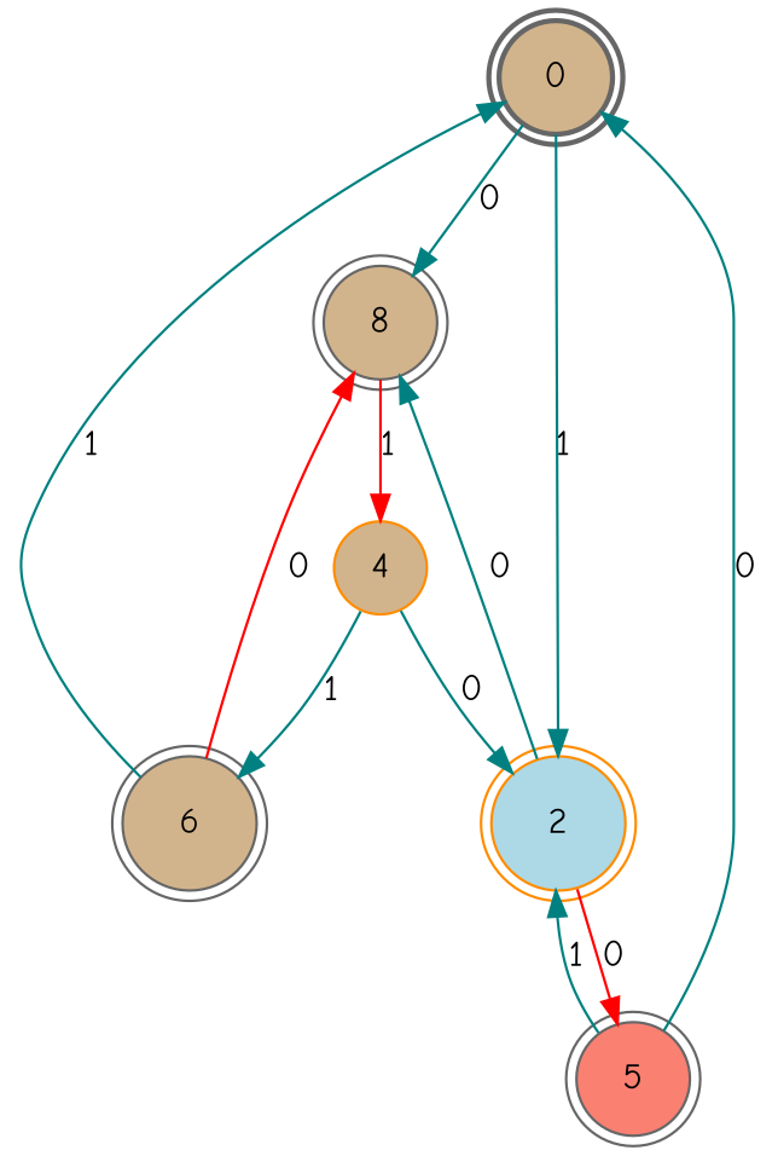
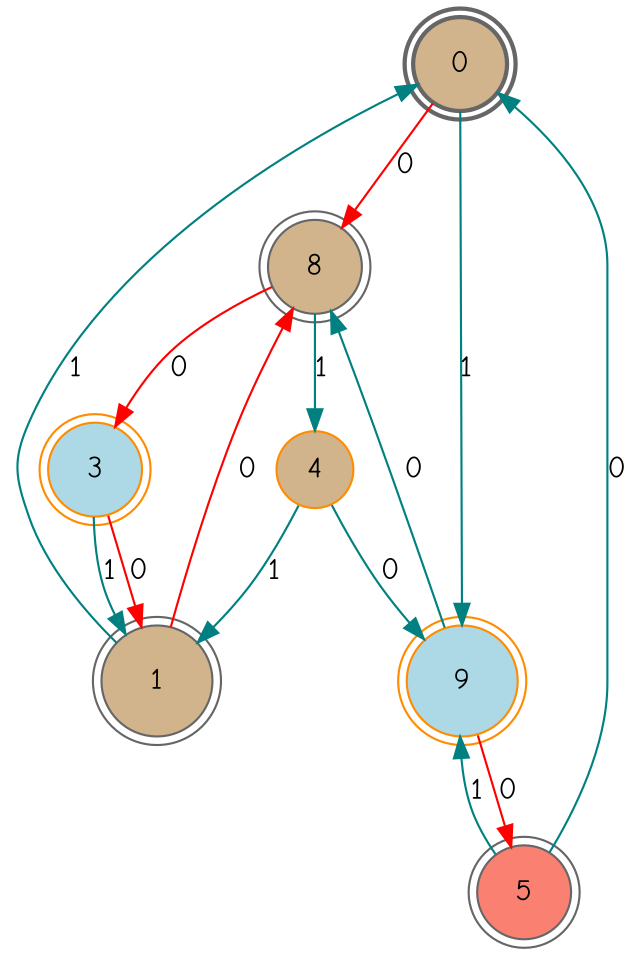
  digraph {
    fontname="Comic Neue"
    node [color=gray40 fillcolor=tan fontname="Comic Neue" peripheries=2 shape=circle style=filled]
    edge [color=teal fontname="Comic Neue"]
    0 [style="bold,filled"]
    n2 [label=8]
-   2 [color=darkorange fillcolor=lightblue]
+   2 [color=darkorange fillcolor=lightblue label=9]
+   3 [color=darkorange fillcolor=lightblue]
    4 [color=darkorange peripheries=""]
    5 [fillcolor=salmon]
-   6
-   0 -> n2 [label=0]
+   6 [label=1]
+   0 -> n2 [color=red label=0]
    0 -> 2 [label=1]
-   n2 -> 4 [color=red label=1]
+   n2 -> 3 [color=red label=0]
+   n2 -> 4 [label=1]
    2 -> n2 [label=0]
    2 -> 5 [color=red label=0]
+   3 -> 6 [color=red label=0]
+   3 -> 6 [label=1]
    4 -> 2 [label=0]
    4 -> 6 [label=1]
    5 -> 0 [label=0]
    5 -> 2 [label=1]
    6 -> 0 [label=1]
    6 -> n2 [color=red label=0]
  }
